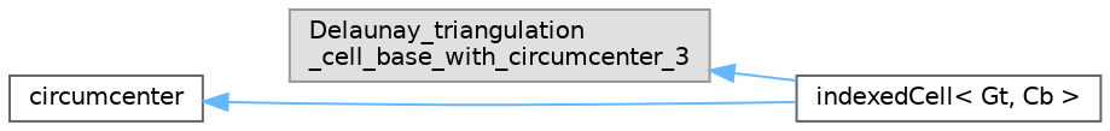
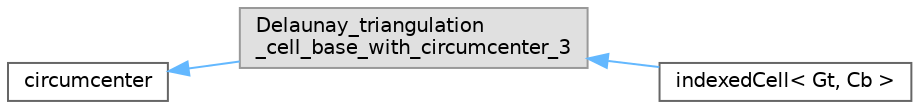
  digraph {
    rankdir=LR
    node [color=grey40 fillcolor=white fontname=Helvetica fontsize=10 shape=box style=filled]
    edge [color=steelblue1 dir=back fontname=Helvetica fontsize=10 labelfontname=Helvetica labelfontsize=10 style=solid]
    n1 [color=grey60 fillcolor="#E0E0E0" height=0.2 label="Delaunay_triangulation\l_cell_base_with_circumcenter_3" width=0.4]
    n2 [height=0.2 label="indexedCell\< Gt, Cb \>" width=0.4]
    n3 [height=0.2 label=circumcenter width=0.4]
    n1 -> n2
-   n3 -> n2
+   n3 -> n1
  }
